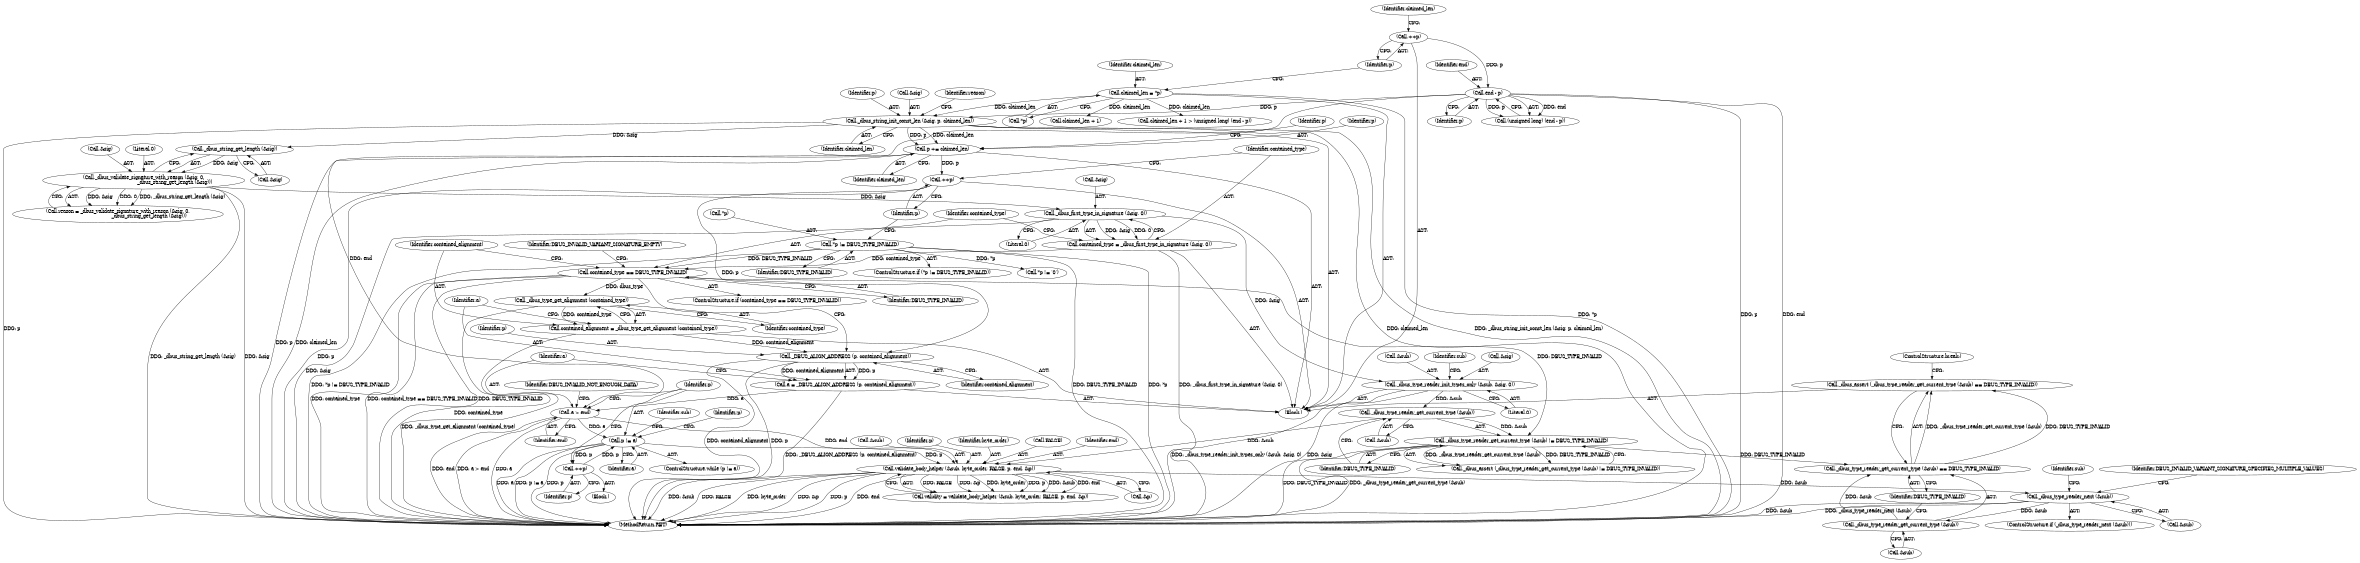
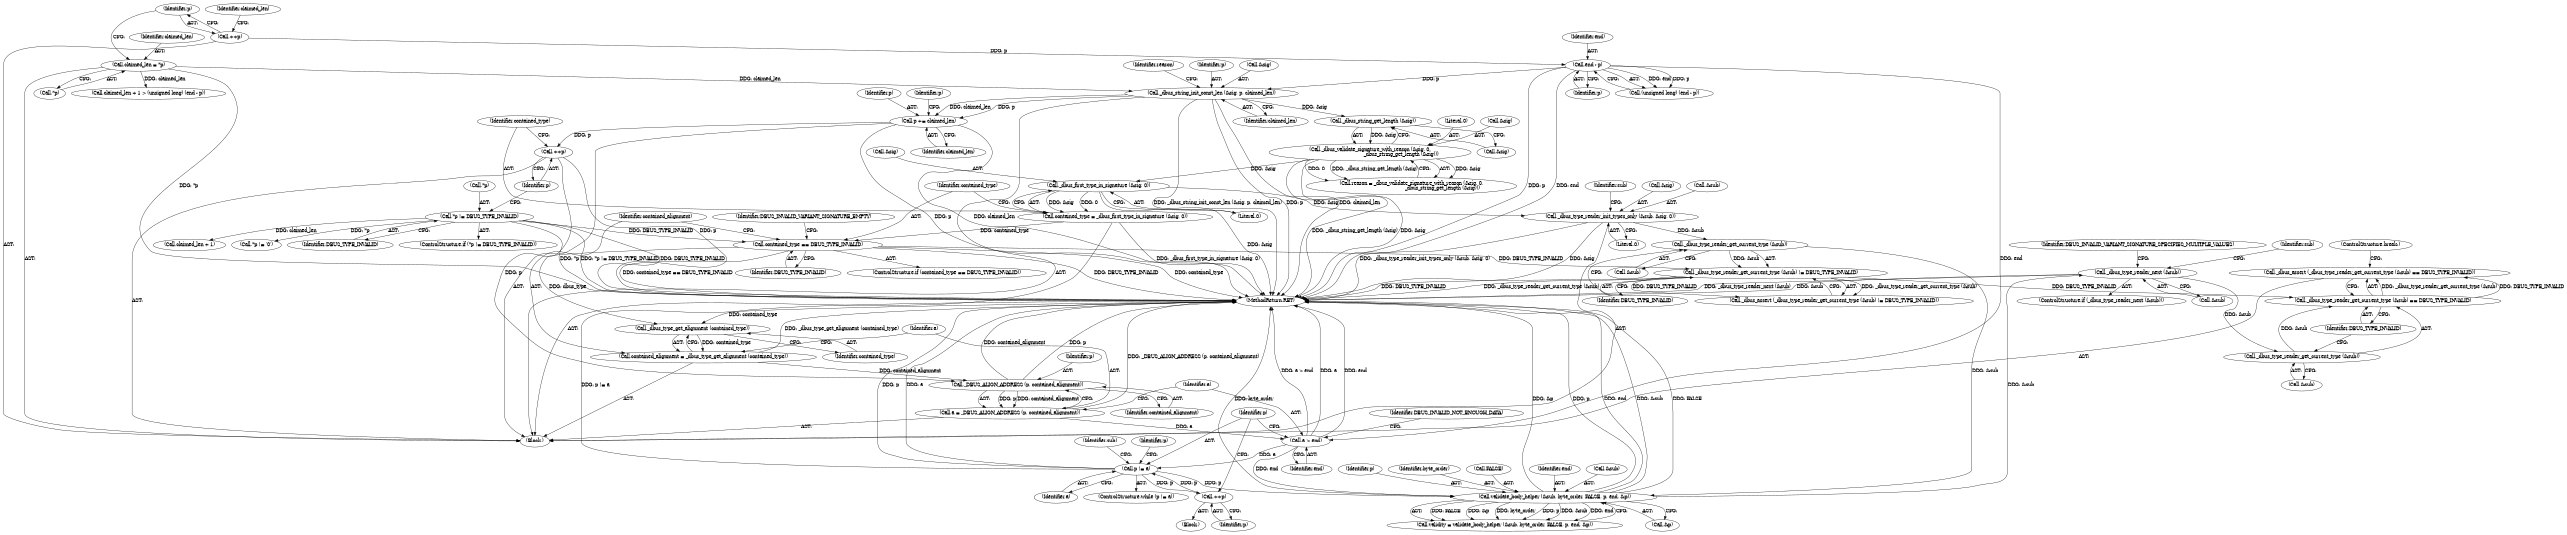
  digraph {
    n1 [label="(Call,_dbus_assert (_dbus_type_reader_get_current_type (&sub) == DBUS_TYPE_INVALID))"]
    n2 [label="(Call,_dbus_type_reader_get_current_type (&sub) == DBUS_TYPE_INVALID)"]
    n3 [label="(Block,)"]
    n4 [label="(Identifier,DBUS_TYPE_INVALID)"]
    n5 [label="(Call,_dbus_type_reader_get_current_type (&sub))"]
    n6 [label="(Call,&sub)"]
    n7 [label="(Call,_dbus_type_reader_next (&sub))"]
    n8 [label="(ControlStructure,if (_dbus_type_reader_next (&sub)))"]
    n9 [label="(MethodReturn,RET)"]
    n10 [label="(Call,&sub)"]
    n11 [label="(Call,validate_body_helper (&sub, byte_order, FALSE, p, end, &p))"]
    n12 [label="(Call,validity = validate_body_helper (&sub, byte_order, FALSE, p, end, &p))"]
    n13 [label="(Call,&p)"]
    n14 [label="(Call,_dbus_type_reader_get_current_type (&sub))"]
    n15 [label="(Call,_dbus_type_reader_get_current_type (&sub) != DBUS_TYPE_INVALID)"]
    n16 [label="(Call,&sub)"]
    n17 [label="(Identifier,DBUS_TYPE_INVALID)"]
    n18 [label="(Call,_dbus_assert (_dbus_type_reader_get_current_type (&sub) != DBUS_TYPE_INVALID))"]
    n19 [label="(Call,_dbus_type_reader_init_types_only (&sub, &sig, 0))"]
    n20 [label="(Literal,0)"]
    n21 [label="(Call,_dbus_first_type_in_signature (&sig, 0))"]
    n22 [label="(Call,contained_type = _dbus_first_type_in_signature (&sig, 0))"]
    n23 [label="(Literal,0)"]
    n24 [label="(Call,contained_type == DBUS_TYPE_INVALID)"]
    n25 [label="(Call,_dbus_validate_signature_with_reason (&sig, 0,\n                                           _dbus_string_get_length (&sig)))"]
    n26 [label="(Call,_dbus_string_get_length (&sig))"]
    n27 [label="(Call,reason = _dbus_validate_signature_with_reason (&sig, 0,\n                                           _dbus_string_get_length (&sig)))"]
    n28 [label="(Call,&sig)"]
    n29 [label="(Call,_dbus_string_init_const_len (&sig, p, claimed_len))"]
    n30 [label="(Call,p += claimed_len)"]
    n31 [label="(Identifier,claimed_len)"]
    n32 [label="(Call,++p)"]
    n33 [label="(Identifier,claimed_len)"]
    n34 [label="(Call,end - p)"]
    n35 [label="(Call,a > end)"]
    n36 [label="(Identifier,p)"]
    n37 [label="(Call,(unsigned long) (end - p))"]
    n38 [label="(Call,p != a)"]
    n39 [label="(Identifier,end)"]
    n40 [label="(Call,++p)"]
    n41 [label="(Identifier,p)"]
    n42 [label="(Call,claimed_len = *p)"]
    n43 [label="(Call,claimed_len + 1)"]
    n44 [label="(Call,*p)"]
    n45 [label="(Call,claimed_len + 1 > (unsigned long) (end - p))"]
    n46 [label="(Call,++p)"]
    n47 [label="(Identifier,a)"]
    n48 [label="(ControlStructure,while (p != a))"]
    n49 [label="(Block,)"]
    n50 [label="(Identifier,p)"]
    n51 [label="(Call,_DBUS_ALIGN_ADDRESS (p, contained_alignment))"]
    n52 [label="(Call,a = _DBUS_ALIGN_ADDRESS (p, contained_alignment))"]
    n53 [label="(Identifier,contained_alignment)"]
    n54 [label="(Identifier,p)"]
    n55 [label="(Call,*p != DBUS_TYPE_INVALID)"]
    n56 [label="(Call,contained_alignment = _dbus_type_get_alignment (contained_type))"]
    n57 [label="(Call,_dbus_type_get_alignment (contained_type))"]
    n58 [label="(Identifier,contained_type)"]
    n59 [label="(Identifier,DBUS_TYPE_INVALID)"]
    n60 [label="(ControlStructure,if (contained_type == DBUS_TYPE_INVALID))"]
    n61 [label="(Call,*p != '\0')"]
    n62 [label="(Identifier,DBUS_TYPE_INVALID)"]
    n63 [label="(ControlStructure,if (*p != DBUS_TYPE_INVALID))"]
    n64 [label="(Identifier,sub)"]
    n65 [label="(Call,&sig)"]
    n66 [label="(Identifier,contained_alignment)"]
    n67 [label="(Call,*p)"]
    n68 [label="(Identifier,p)"]
    n69 [label="(Call,&sig)"]
    n70 [label="(ControlStructure,break;)"]
    n71 [label="(Identifier,claimed_len)"]
    n72 [label="(Identifier,DBUS_INVALID_VARIANT_SIGNATURE_SPECIFIES_MULTIPLE_VALUES)"]
    n73 [label="(Identifier,DBUS_INVALID_NOT_ENOUGH_DATA)"]
    n74 [label="(Identifier,p)"]
    n75 [label="(Identifier,contained_type)"]
    n76 [label="(Call,&sig)"]
    n77 [label="(Identifier,DBUS_INVALID_VARIANT_SIGNATURE_EMPTY)"]
    n78 [label="(Identifier,sub)"]
    n79 [label="(Identifier,claimed_len)"]
    n80 [label="(Identifier,reason)"]
    n81 [label="(Identifier,p)"]
    n82 [label="(Identifier,byte_order)"]
    n83 [label="(Identifier,sub)"]
    n84 [label="(Literal,0)"]
    n85 [label="(Identifier,p)"]
    n86 [label="(Call,FALSE)"]
    n87 [label="(Identifier,end)"]
    n88 [label="(Identifier,p)"]
    n89 [label="(Identifier,p)"]
    n90 [label="(Call,&sig)"]
    n91 [label="(Identifier,end)"]
    n92 [label="(Identifier,contained_type)"]
    n93 [label="(Identifier,a)"]
    n94 [label="(Call,&sub)"]
    n95 [label="(Call,&sub)"]
    n96 [label="(Identifier,a)"]
    n97 [label="(Identifier,p)"]
    n1 -> n2 [label="CFG: "]
    n1 -> n3 [label="AST: "]
    n2 -> n1 [label="AST: "]
    n2 -> n1 [label="DDG: _dbus_type_reader_get_current_type (&sub)"]
    n2 -> n1 [label="DDG: DBUS_TYPE_INVALID"]
    n2 -> n4 [label="CFG: "]
    n4 -> n2 [label="AST: "]
    n4 -> n5 [label="CFG: "]
    n5 -> n2 [label="AST: "]
    n5 -> n2 [label="DDG: &sub"]
    n5 -> n6 [label="CFG: "]
    n6 -> n5 [label="AST: "]
    n7 -> n5 [label="DDG: &sub"]
    n7 -> n8 [label="AST: "]
    n7 -> n9 [label="DDG: _dbus_type_reader_next (&sub)"]
    n7 -> n9 [label="DDG: &sub"]
    n7 -> n10 [label="CFG: "]
    n10 -> n7 [label="AST: "]
    n11 -> n7 [label="DDG: &sub"]
    n11 -> n9 [label="DDG: byte_order"]
    n11 -> n9 [label="DDG: &p"]
    n11 -> n9 [label="DDG: p"]
    n11 -> n9 [label="DDG: end"]
    n11 -> n9 [label="DDG: &sub"]
    n11 -> n9 [label="DDG: FALSE"]
    n11 -> n12 [label="AST: "]
    n11 -> n12 [label="DDG: FALSE"]
    n11 -> n12 [label="DDG: &p"]
    n11 -> n12 [label="DDG: byte_order"]
    n11 -> n12 [label="DDG: p"]
    n11 -> n12 [label="DDG: &sub"]
    n11 -> n12 [label="DDG: end"]
    n11 -> n13 [label="CFG: "]
    n12 -> n11 [label="CFG: "]
    n13 -> n11 [label="AST: "]
    n14 -> n11 [label="DDG: &sub"]
    n14 -> n15 [label="AST: "]
    n14 -> n15 [label="DDG: &sub"]
    n14 -> n16 [label="CFG: "]
    n15 -> n2 [label="DDG: DBUS_TYPE_INVALID"]
    n15 -> n9 [label="DDG: DBUS_TYPE_INVALID"]
    n15 -> n9 [label="DDG: _dbus_type_reader_get_current_type (&sub)"]
    n15 -> n17 [label="CFG: "]
    n15 -> n18 [label="AST: "]
    n15 -> n18 [label="DDG: _dbus_type_reader_get_current_type (&sub)"]
    n15 -> n18 [label="DDG: DBUS_TYPE_INVALID"]
    n16 -> n14 [label="AST: "]
    n17 -> n14 [label="CFG: "]
    n17 -> n15 [label="AST: "]
    n18 -> n15 [label="CFG: "]
    n19 -> n3 [label="AST: "]
    n19 -> n9 [label="DDG: _dbus_type_reader_init_types_only (&sub, &sig, 0)"]
    n19 -> n9 [label="DDG: &sig"]
    n19 -> n14 [label="DDG: &sub"]
    n19 -> n20 [label="CFG: "]
    n20 -> n19 [label="AST: "]
    n21 -> n9 [label="DDG: &sig"]
    n21 -> n19 [label="DDG: &sig"]
    n21 -> n22 [label="AST: "]
    n21 -> n22 [label="DDG: &sig"]
    n21 -> n22 [label="DDG: 0"]
    n21 -> n23 [label="CFG: "]
    n22 -> n3 [label="AST: "]
    n22 -> n9 [label="DDG: _dbus_first_type_in_signature (&sig, 0)"]
    n22 -> n21 [label="CFG: "]
    n22 -> n24 [label="DDG: contained_type"]
    n23 -> n21 [label="AST: "]
    n24 -> n9 [label="DDG: contained_type"]
    n24 -> n9 [label="DDG: contained_type == DBUS_TYPE_INVALID"]
    n24 -> n9 [label="DDG: DBUS_TYPE_INVALID"]
    n24 -> n15 [label="DDG: DBUS_TYPE_INVALID"]
    n24 -> n57 [label="DDG: dbus_type"]
    n24 -> n59 [label="CFG: "]
    n24 -> n60 [label="AST: "]
    n25 -> n9 [label="DDG: _dbus_string_get_length (&sig)"]
    n25 -> n9 [label="DDG: &sig"]
    n25 -> n21 [label="DDG: &sig"]
    n25 -> n26 [label="CFG: "]
    n25 -> n27 [label="AST: "]
    n25 -> n27 [label="DDG: &sig"]
    n25 -> n27 [label="DDG: 0"]
    n25 -> n27 [label="DDG: _dbus_string_get_length (&sig)"]
    n26 -> n25 [label="AST: "]
    n26 -> n25 [label="DDG: &sig"]
    n26 -> n28 [label="CFG: "]
    n27 -> n25 [label="CFG: "]
    n28 -> n26 [label="AST: "]
    n29 -> n3 [label="AST: "]
    n29 -> n9 [label="DDG: _dbus_string_init_const_len (&sig, p, claimed_len)"]
    n29 -> n9 [label="DDG: p"]
    n29 -> n9 [label="DDG: claimed_len"]
    n29 -> n26 [label="DDG: &sig"]
    n29 -> n30 [label="DDG: claimed_len"]
    n29 -> n30 [label="DDG: p"]
    n29 -> n31 [label="CFG: "]
    n30 -> n3 [label="AST: "]
    n30 -> n9 [label="DDG: p"]
    n30 -> n9 [label="DDG: claimed_len"]
    n30 -> n32 [label="DDG: p"]
    n30 -> n33 [label="CFG: "]
    n31 -> n29 [label="AST: "]
    n32 -> n3 [label="AST: "]
    n32 -> n9 [label="DDG: p"]
    n32 -> n51 [label="DDG: p"]
    n32 -> n54 [label="CFG: "]
    n33 -> n30 [label="AST: "]
    n34 -> n9 [label="DDG: p"]
    n34 -> n9 [label="DDG: end"]
    n34 -> n29 [label="DDG: p"]
    n34 -> n35 [label="DDG: end"]
    n34 -> n36 [label="CFG: "]
    n34 -> n37 [label="AST: "]
    n34 -> n37 [label="DDG: end"]
    n34 -> n37 [label="DDG: p"]
    n35 -> n9 [label="DDG: a > end"]
    n35 -> n9 [label="DDG: a"]
    n35 -> n9 [label="DDG: end"]
    n35 -> n11 [label="DDG: end"]
    n35 -> n38 [label="DDG: a"]
    n35 -> n39 [label="CFG: "]
    n36 -> n34 [label="AST: "]
    n37 -> n34 [label="CFG: "]
    n38 -> n9 [label="DDG: p != a"]
    n38 -> n9 [label="DDG: p"]
    n38 -> n9 [label="DDG: a"]
    n38 -> n11 [label="DDG: p"]
    n38 -> n46 [label="DDG: p"]
    n38 -> n47 [label="CFG: "]
    n38 -> n48 [label="AST: "]
    n39 -> n35 [label="AST: "]
    n40 -> n3 [label="AST: "]
    n40 -> n34 [label="DDG: p"]
    n40 -> n41 [label="CFG: "]
    n41 -> n40 [label="AST: "]
    n41 -> n42 [label="CFG: "]
    n42 -> n3 [label="AST: "]
    n42 -> n9 [label="DDG: *p"]
    n42 -> n29 [label="DDG: claimed_len"]
-   n42 -> n43 [label="DDG: claimed_len"]
+   n55 -> n43 [label="DDG: claimed_len"]
    n42 -> n44 [label="CFG: "]
    n42 -> n45 [label="DDG: claimed_len"]
    n44 -> n42 [label="AST: "]
    n46 -> n38 [label="DDG: p"]
    n46 -> n49 [label="AST: "]
    n46 -> n50 [label="CFG: "]
    n47 -> n38 [label="AST: "]
    n50 -> n46 [label="AST: "]
    n51 -> n9 [label="DDG: contained_alignment"]
    n51 -> n9 [label="DDG: p"]
    n51 -> n52 [label="AST: "]
    n51 -> n52 [label="DDG: p"]
    n51 -> n52 [label="DDG: contained_alignment"]
    n51 -> n53 [label="CFG: "]
    n52 -> n3 [label="AST: "]
    n52 -> n9 [label="DDG: _DBUS_ALIGN_ADDRESS (p, contained_alignment)"]
    n52 -> n35 [label="DDG: a"]
-   n24 -> n51 [label="CFG: "]
+   n52 -> n51 [label="CFG: "]
    n53 -> n51 [label="AST: "]
    n54 -> n32 [label="AST: "]
    n54 -> n55 [label="CFG: "]
    n55 -> n9 [label="DDG: *p != DBUS_TYPE_INVALID"]
    n55 -> n9 [label="DDG: DBUS_TYPE_INVALID"]
    n55 -> n9 [label="DDG: *p"]
    n55 -> n24 [label="DDG: DBUS_TYPE_INVALID"]
    n55 -> n61 [label="DDG: *p"]
    n55 -> n62 [label="CFG: "]
    n55 -> n63 [label="AST: "]
    n56 -> n3 [label="AST: "]
    n56 -> n9 [label="DDG: _dbus_type_get_alignment (contained_type)"]
    n56 -> n51 [label="DDG: contained_alignment"]
    n56 -> n57 [label="CFG: "]
-   n57 -> n9 [label="DDG: contained_type"]
+   n9 -> n57 [label="DDG: contained_type"]
    n57 -> n56 [label="AST: "]
    n57 -> n56 [label="DDG: contained_type"]
    n57 -> n58 [label="CFG: "]
    n58 -> n57 [label="AST: "]
    n59 -> n24 [label="AST: "]
    n62 -> n55 [label="AST: "]
    n64 -> n7 [label="CFG: "]
    n65 -> n25 [label="AST: "]
    n66 -> n24 [label="CFG: "]
    n66 -> n56 [label="AST: "]
    n67 -> n55 [label="AST: "]
    n68 -> n11 [label="AST: "]
    n69 -> n21 [label="AST: "]
    n70 -> n1 [label="CFG: "]
    n71 -> n42 [label="AST: "]
    n72 -> n7 [label="CFG: "]
    n73 -> n35 [label="CFG: "]
    n74 -> n30 [label="CFG: "]
    n75 -> n22 [label="AST: "]
    n75 -> n32 [label="CFG: "]
    n76 -> n29 [label="AST: "]
    n77 -> n24 [label="CFG: "]
    n78 -> n38 [label="CFG: "]
    n79 -> n40 [label="CFG: "]
    n80 -> n29 [label="CFG: "]
    n81 -> n29 [label="AST: "]
    n82 -> n11 [label="AST: "]
    n83 -> n19 [label="CFG: "]
    n84 -> n25 [label="AST: "]
    n85 -> n30 [label="AST: "]
    n86 -> n11 [label="AST: "]
    n87 -> n11 [label="AST: "]
    n88 -> n38 [label="CFG: "]
    n89 -> n51 [label="AST: "]
    n90 -> n19 [label="AST: "]
    n91 -> n34 [label="AST: "]
    n92 -> n22 [label="CFG: "]
    n92 -> n24 [label="AST: "]
    n93 -> n52 [label="AST: "]
    n93 -> n56 [label="CFG: "]
    n94 -> n11 [label="AST: "]
    n95 -> n19 [label="AST: "]
    n96 -> n35 [label="AST: "]
    n96 -> n52 [label="CFG: "]
    n97 -> n35 [label="CFG: "]
    n97 -> n38 [label="AST: "]
    n97 -> n46 [label="CFG: "]
  }
